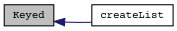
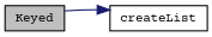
  digraph {
    rankdir=LR
    fontname="Courier Prime"
    node [color=black fontname="Courier Prime" fontsize=10 shape=record]
    n1 [fillcolor=grey75 fontcolor=black height=0.2 label=Keyed style=filled width=0.4]
    n2 [height=0.2 label=createList width=0.4]
-   n1 -> n2 [color=midnightblue dir=back fontname="Courier Prime" fontsize=10 labelfontname=FreeSans labelfontsize=10 style=solid]
+   n2 -> n1 [color=midnightblue dir=back fontname="Courier Prime" fontsize=10 labelfontname=FreeSans labelfontsize=10 style=solid]
  }
